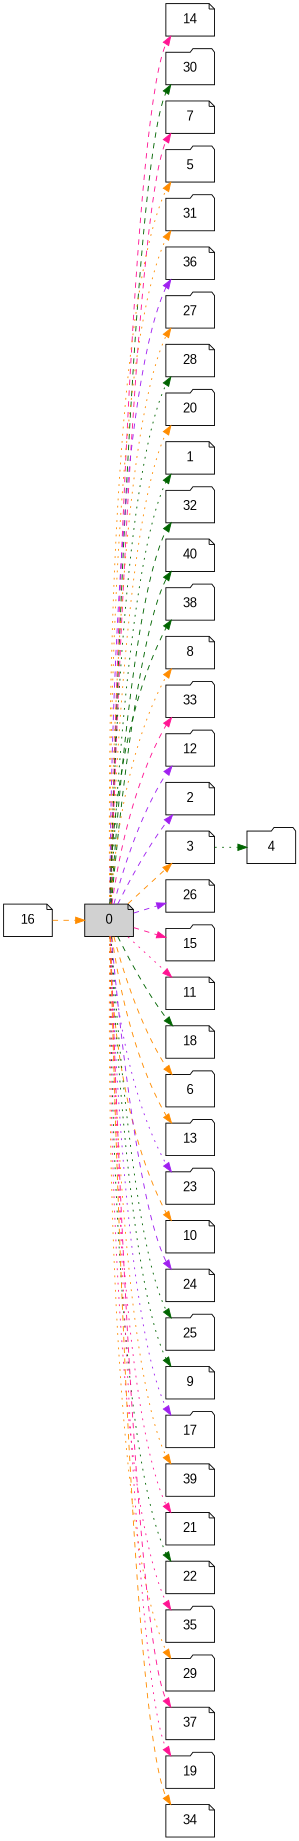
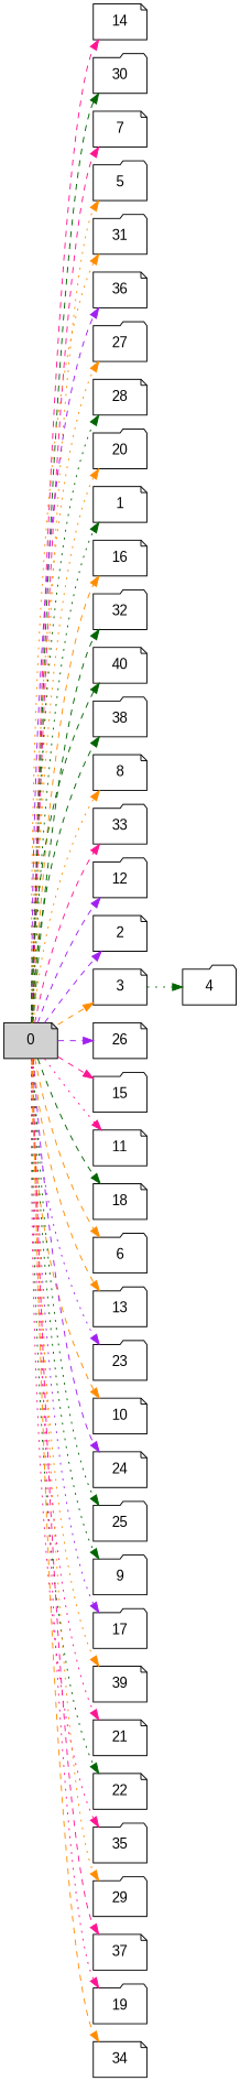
  digraph {
    fontname="Liberation Sans"
    rankdir=LR
    node [fillcolor=white fontname="Liberation Sans" shape=note style=filled]
    edge [color=darkorange fontname="Liberation Sans" style=dashed]
    0 [fillcolor=grey82]
    n2 [label="14\n"]
    n3 [label="30\n" shape=folder]
    n4 [label="7\n"]
    n5 [label="5\n" shape=folder]
    n6 [label="31\n" shape=folder]
    n7 [label="36\n"]
    n8 [label="27\n" shape=folder]
    n9 [label="28\n"]
    n10 [label="20\n" shape=folder]
    n11 [label="1\n"]
    n12 [label="16\n"]
    n13 [label="32\n" shape=folder]
    n14 [label="40\n"]
    n15 [label="38\n" shape=folder]
    n16 [label="8\n"]
    n17 [label="33\n" shape=folder]
    n18 [label="12\n" shape=folder]
    n19 [label="2\n"]
    n20 [label="3\n"]
    n21 [label="26\n"]
    n22 [label="15\n" shape=folder]
    n23 [label="11\n"]
    n24 [label="18\n"]
    n25 [label="6\n" shape=folder]
    n26 [label="13\n" shape=folder]
    n27 [label="23\n" shape=folder]
    n28 [label="10\n"]
    n29 [label="24\n"]
    n30 [label="25\n" shape=folder]
-   n31 [label="9\n"]
+   n31 [label="9\n" shape=folder]
    n32 [label="17\n" shape=folder]
    n33 [label="39\n"]
    n34 [label="21\n"]
    n35 [label="22\n"]
    n36 [label="35\n" shape=folder]
    n37 [label="29\n" shape=folder]
    n38 [label="37\n"]
    n39 [label="19\n" shape=folder]
    n40 [label="34\n"]
    n41 [label="4\n" shape=folder]
    0 -> n2 [color=deeppink]
    0 -> n3 [color=darkgreen]
    0 -> n4 [color=deeppink]
    0 -> n5 [style=dotted]
    0 -> n6 [style=dotted]
    0 -> n7 [color=purple]
    0 -> n8 [style=dotted]
    0 -> n9 [color=darkgreen style=dotted]
    0 -> n10 [style=dotted]
    0 -> n11 [color=darkgreen style=dotted]
-   n12 -> 0
+   0 -> n12
    0 -> n13 [color=darkgreen]
    0 -> n14 [color=darkgreen]
    0 -> n15 [color=darkgreen]
    0 -> n16 [style=dotted]
    0 -> n17 [color=deeppink]
    0 -> n18 [color=purple]
    0 -> n19 [color=purple]
    0 -> n20
    0 -> n21 [color=purple]
    0 -> n22 [color=deeppink]
    0 -> n23 [color=deeppink style=dotted]
    0 -> n24 [color=darkgreen]
    0 -> n25
    0 -> n26
    0 -> n27 [color=purple style=dotted]
    0 -> n28
    0 -> n29 [color=purple]
    0 -> n30 [color=darkgreen style=dotted]
    0 -> n31 [color=darkgreen style=dotted]
    0 -> n32 [color=purple style=dotted]
    0 -> n33 [style=dotted]
    0 -> n34 [color=deeppink style=dotted]
    0 -> n35 [color=darkgreen style=dotted]
    0 -> n36 [color=deeppink style=dotted]
    0 -> n37 [style=dotted]
    0 -> n38 [color=deeppink]
    0 -> n39 [color=deeppink style=dotted]
    0 -> n40
    n20 -> n41 [color=darkgreen style=dotted]
  }
